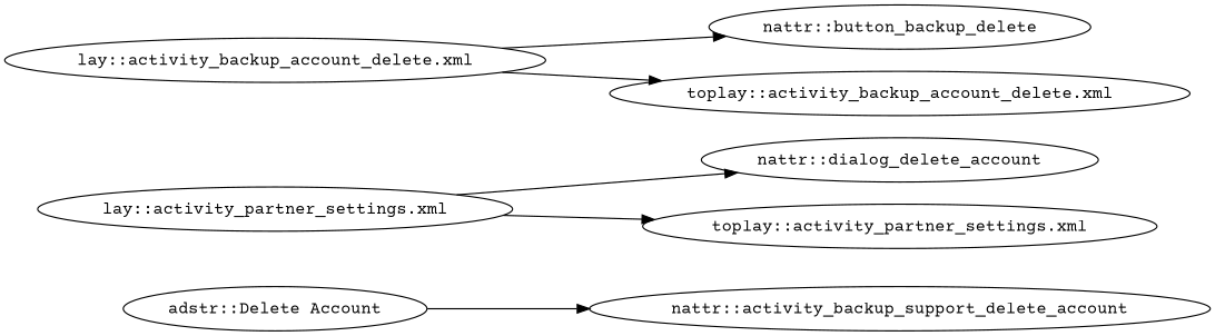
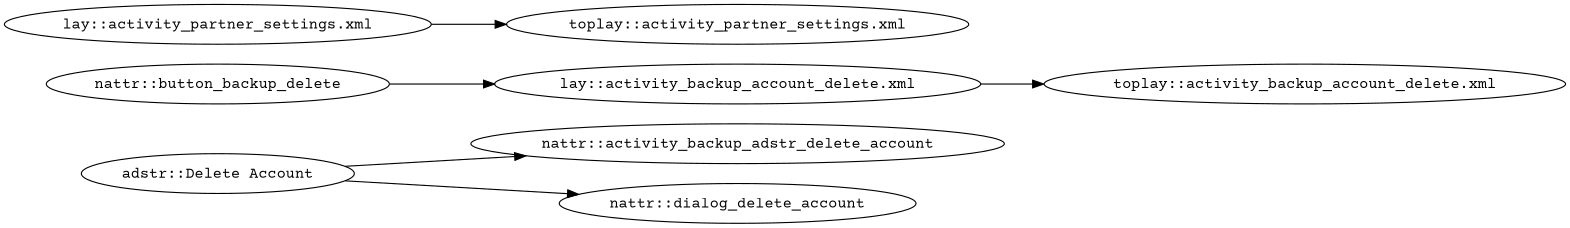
  digraph {
    fontname="Courier Prime"
    rankdir=LR
    node [fontname="Courier Prime"]
    edge [fontname="Courier Prime"]
    "adstr::Delete Account"
-   "nattr::activity_backup_support_delete_account"
+   "nattr::activity_backup_support_delete_account" [label="nattr::activity_backup_adstr_delete_account"]
    "nattr::dialog_delete_account"
    "nattr::button_backup_delete"
    "lay::activity_backup_account_delete.xml"
    "lay::activity_partner_settings.xml"
    "toplay::activity_partner_settings.xml"
    "toplay::activity_backup_account_delete.xml"
    "adstr::Delete Account" -> "nattr::activity_backup_support_delete_account"
-   "lay::activity_partner_settings.xml" -> "nattr::dialog_delete_account"
-   "lay::activity_backup_account_delete.xml" -> "nattr::button_backup_delete"
+   "adstr::Delete Account" -> "nattr::dialog_delete_account"
+   "nattr::button_backup_delete" -> "lay::activity_backup_account_delete.xml"
    "lay::activity_backup_account_delete.xml" -> "toplay::activity_backup_account_delete.xml"
    "lay::activity_partner_settings.xml" -> "toplay::activity_partner_settings.xml"
  }
